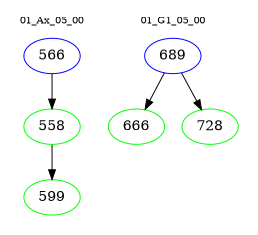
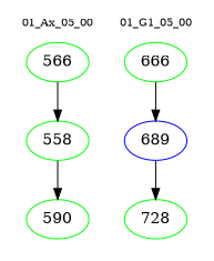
  digraph {
    node [color=green]
    edge [color=black]
-   n1 [color=blue label=566]
+   n1 [label=566]
    n2 [label=558]
-   n3 [label=599]
+   n3 [label=590]
    n4 [color=blue label=689]
    n5 [label=666]
    n6 [label=728]
    subgraph cluster_1 {
      color=white
      fontsize=10
      label="01_Ax_05_00"
      n1
      n2
      n3
    }
    subgraph cluster_2 {
      color=white
      fontsize=10
      label="01_G1_05_00"
      n4
      n5
      n6
    }
    n1 -> n2
    n2 -> n3
-   n4 -> n5
+   n5 -> n4
    n4 -> n6
  }
